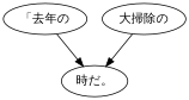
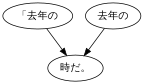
  digraph {
    fontname=Ubuntu
    node [fontname=Ubuntu]
    edge [fontname=Ubuntu]
    n1 [label="「去年の"]
    n2 [label="時だ。"]
-   n3 [label="大掃除の"]
+   n3 [label="去年の"]
    n1 -> n2
    n3 -> n2
  }
